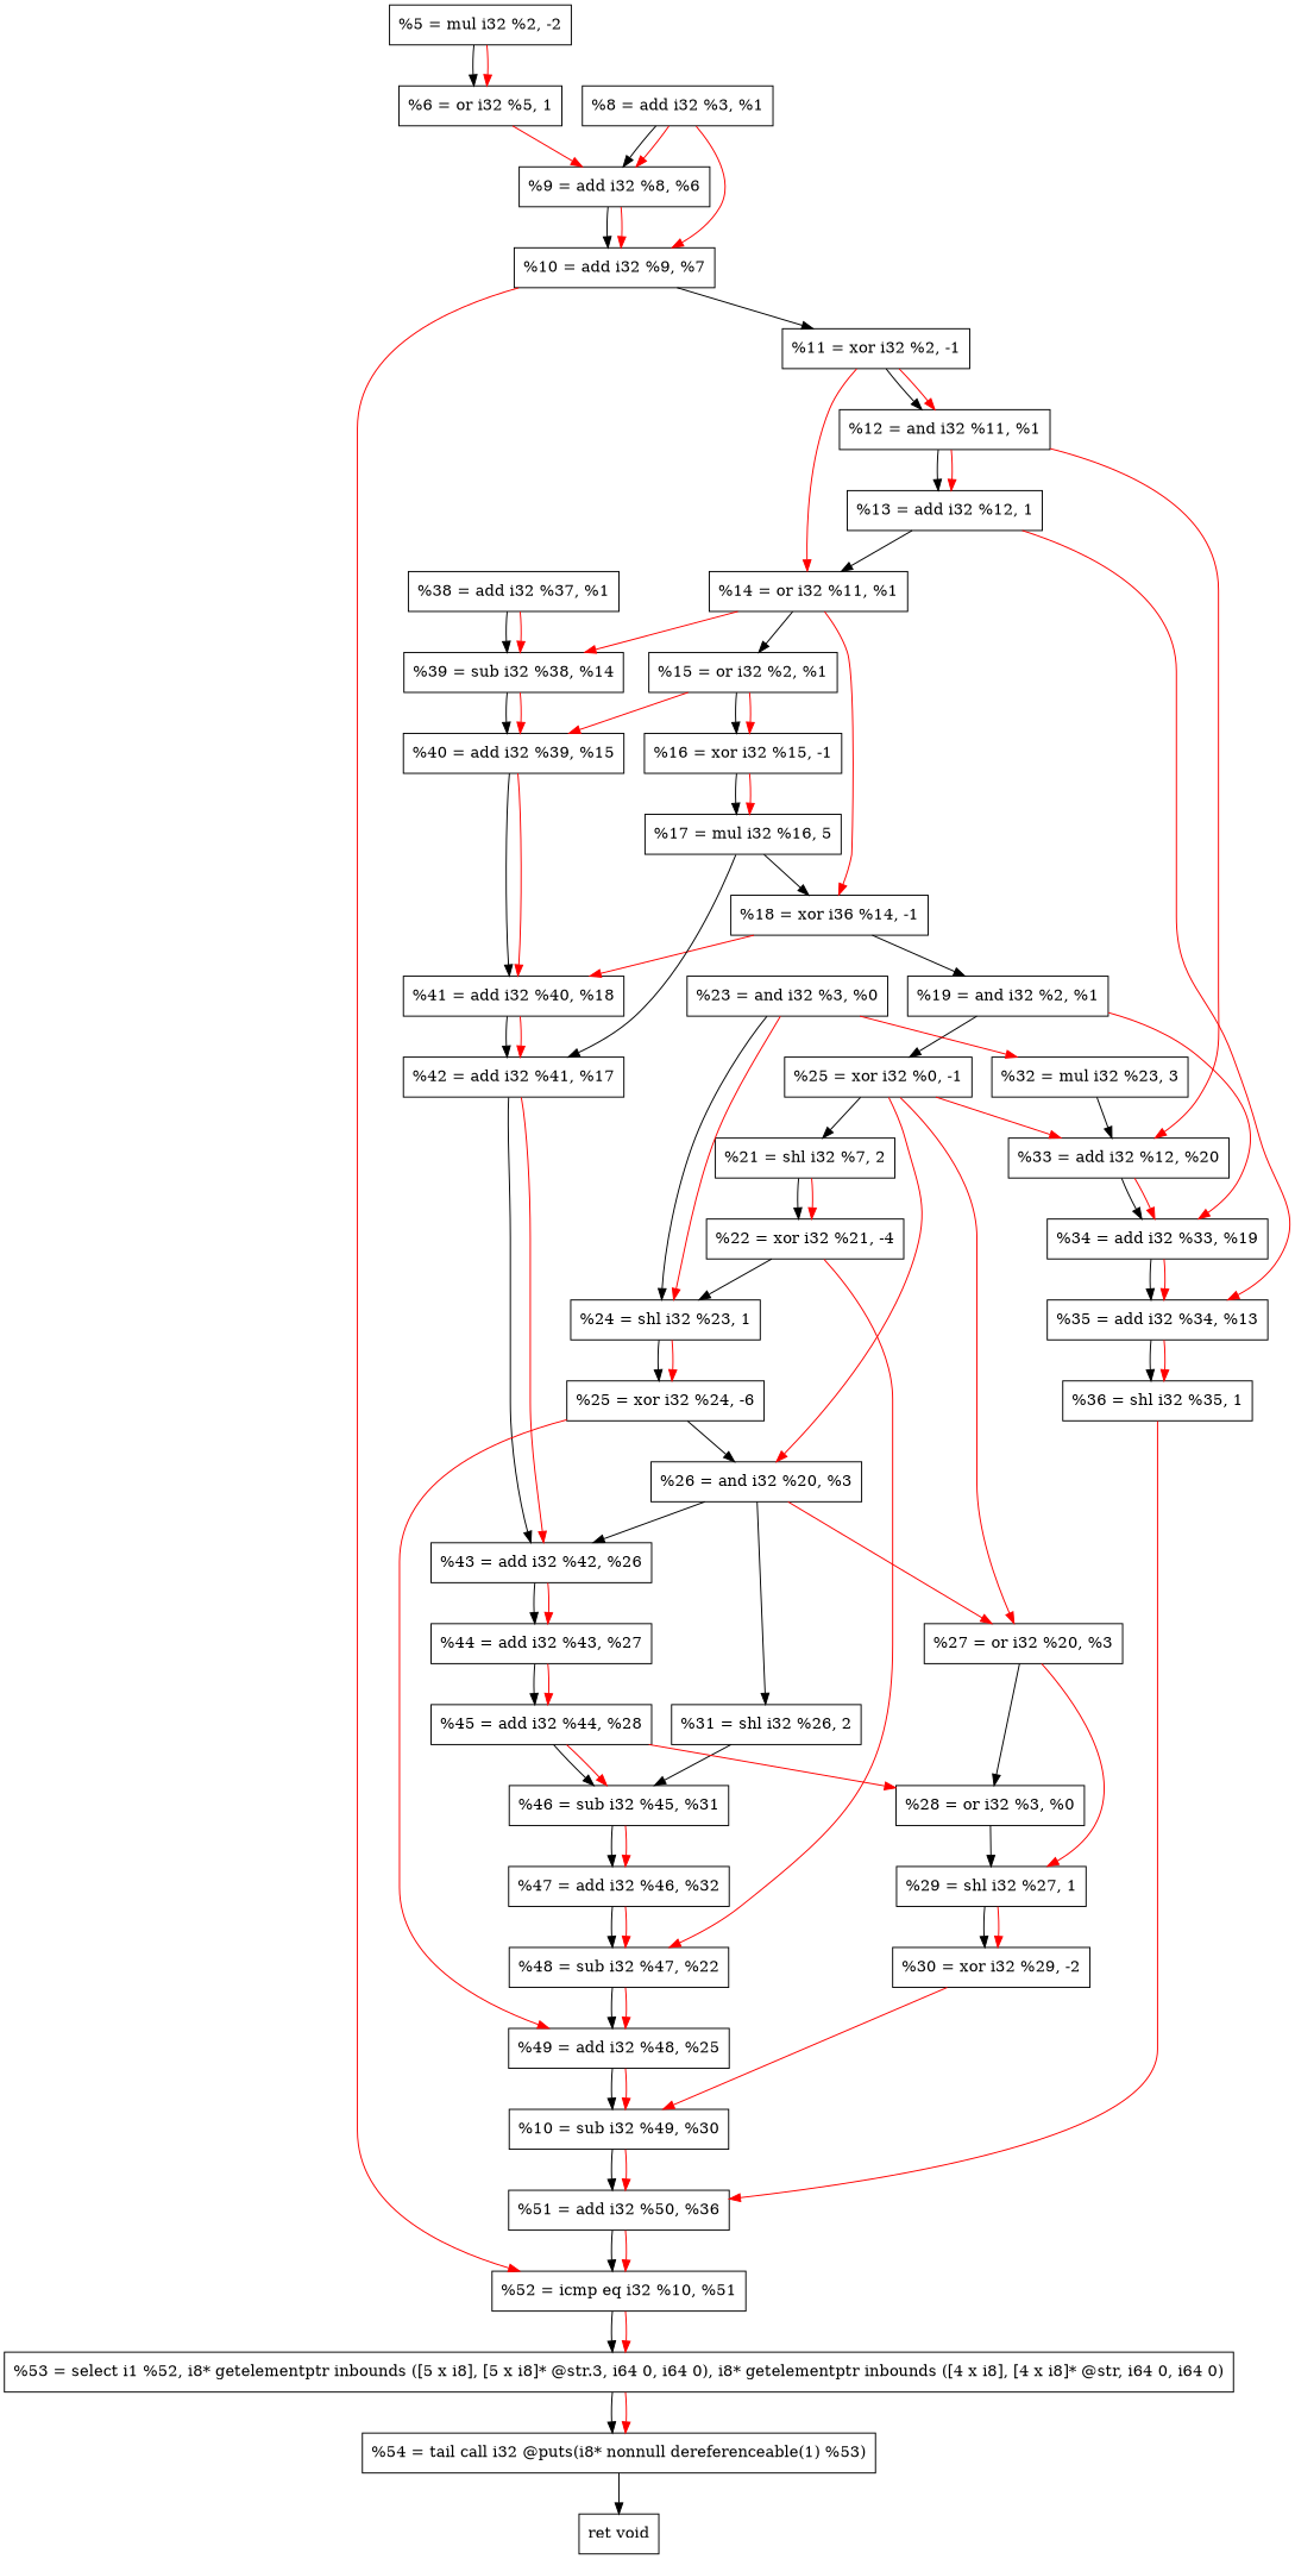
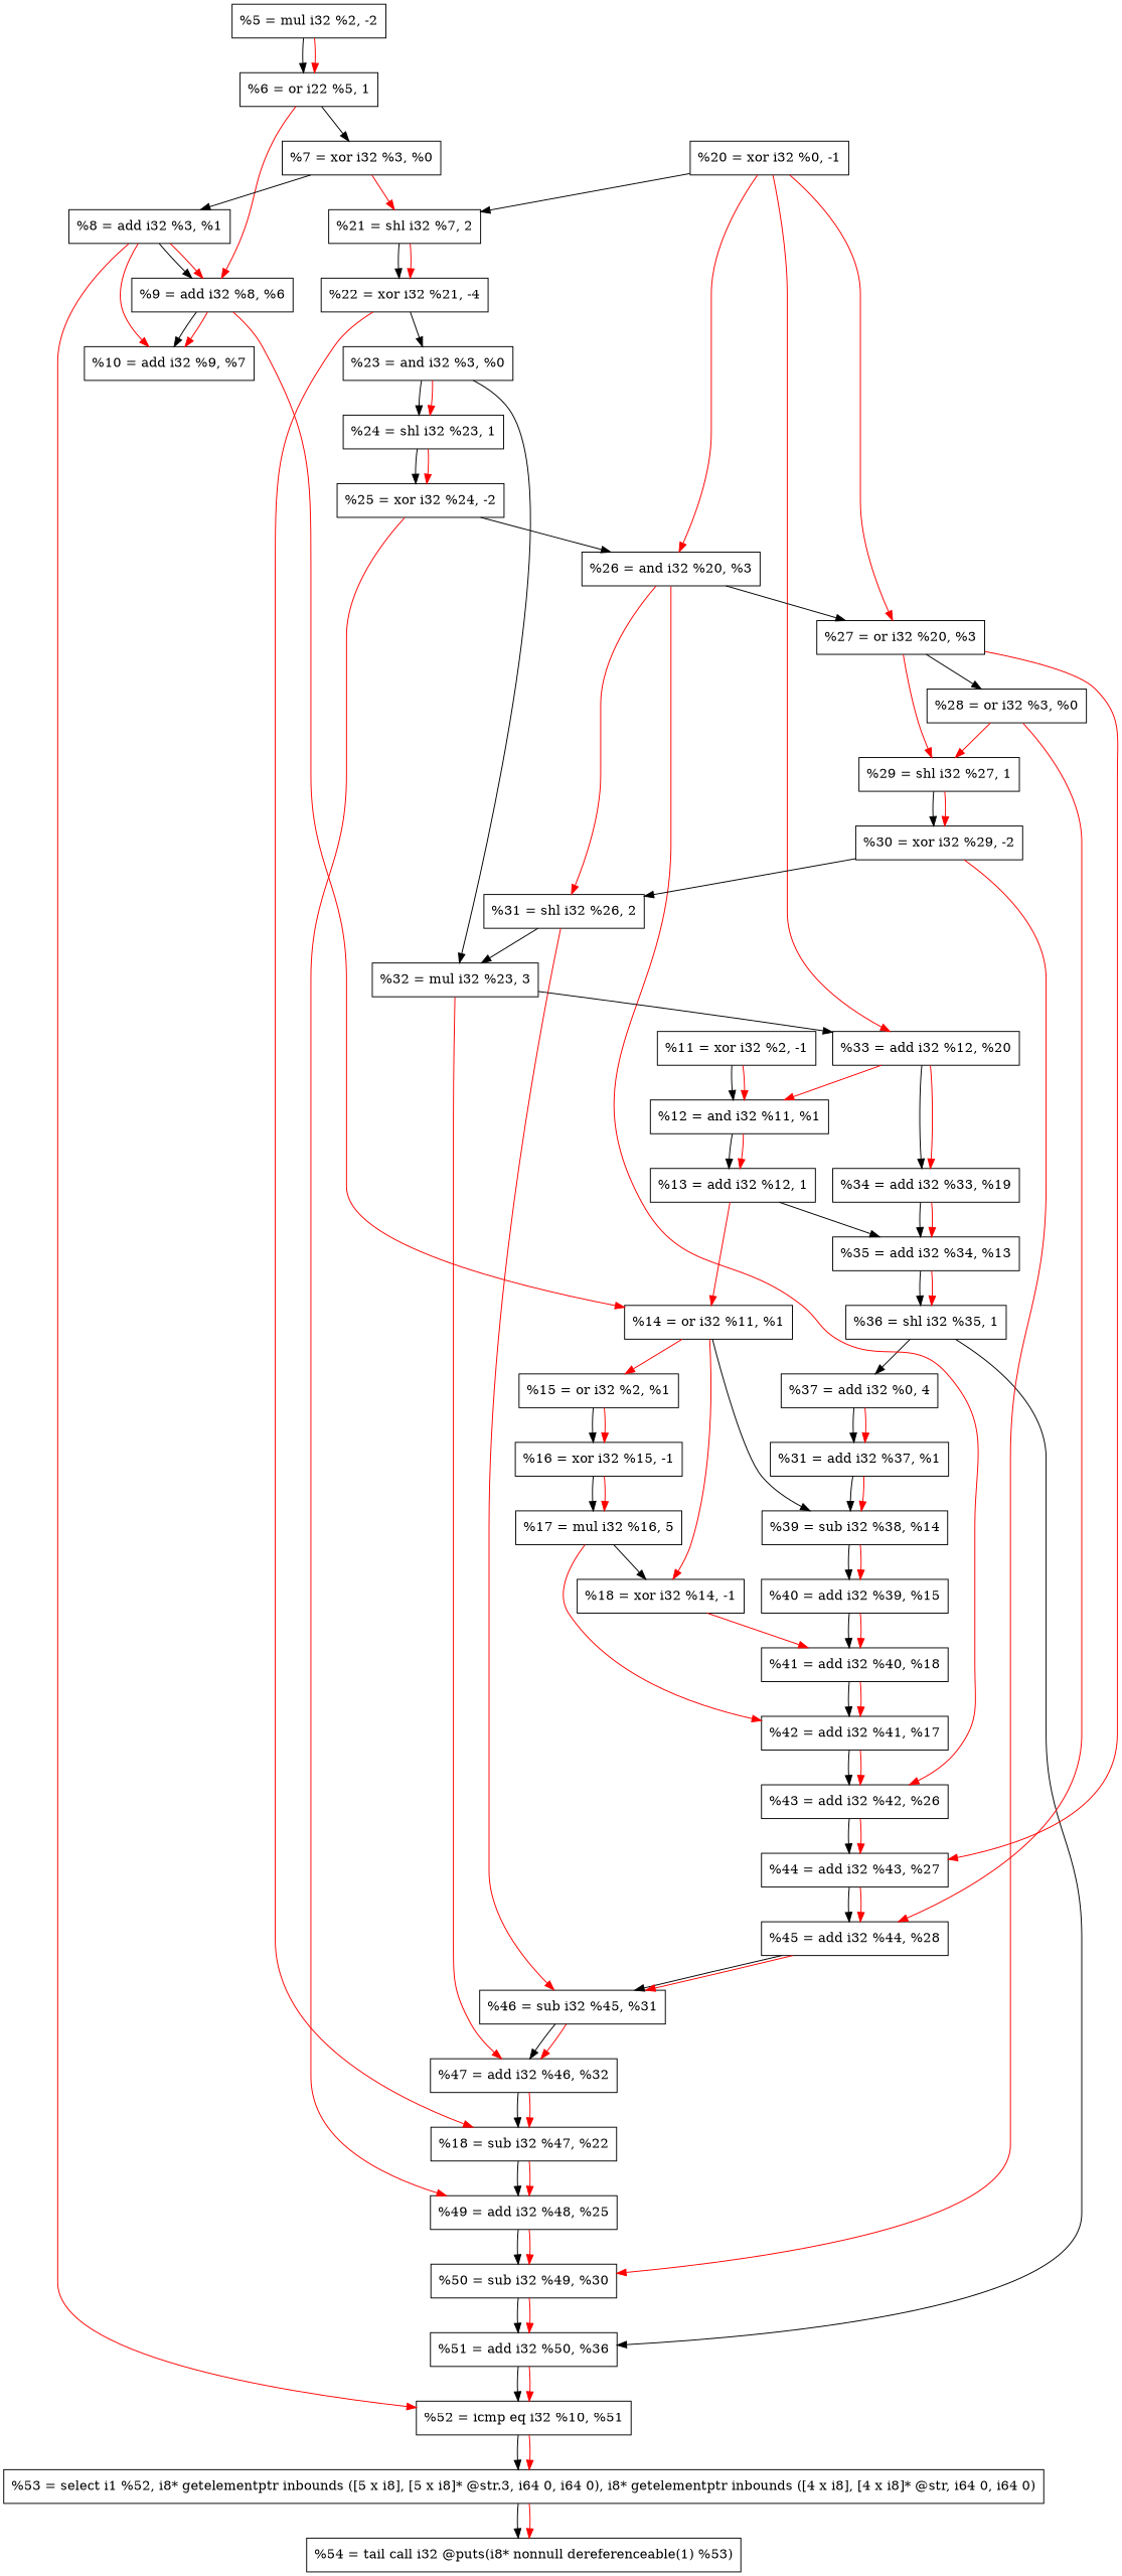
  digraph {
    node [shape=record]
    edge [color=red]
    n1 [label="  %5 = mul i32 %2, -2"]
-   n2 [label="  %6 = or i32 %5, 1"]
+   n2 [label="%6 = or i22 %5, 1"]
+   n3 [label="  %7 = xor i32 %3, %0"]
    n4 [label="  %9 = add i32 %8, %6"]
    n5 [label="  %8 = add i32 %3, %1"]
    n6 [label="  %21 = shl i32 %7, 2"]
    n7 [label="  %10 = add i32 %9, %7"]
    n8 [label="  %11 = xor i32 %2, -1"]
    n9 [label="  %52 = icmp eq i32 %10, %51"]
    n10 [label="  %22 = xor i32 %21, -4"]
    n11 [label="  %12 = and i32 %11, %1"]
    n12 [label="  %14 = or i32 %11, %1"]
    n13 [label="  %53 = select i1 %52, i8* getelementptr inbounds ([5 x i8], [5 x i8]* @str.3, i64 0, i64 0), i8* getelementptr inbounds ([4 x i8], [4 x i8]* @str, i64 0, i64 0)"]
    n14 [label="  %13 = add i32 %12, 1"]
    n15 [label="  %33 = add i32 %12, %20"]
    n16 [label="  %15 = or i32 %2, %1"]
-   n17 [label="%18 = xor i36 %14, -1"]
+   n17 [label="  %18 = xor i32 %14, -1"]
    n18 [label="  %39 = sub i32 %38, %14"]
    n19 [label="  %35 = add i32 %34, %13"]
    n20 [label="  %34 = add i32 %33, %19"]
    n21 [label="  %36 = shl i32 %35, 1"]
    n22 [label="  %16 = xor i32 %15, -1"]
    n23 [label="  %40 = add i32 %39, %15"]
-   n24 [label="  %19 = and i32 %2, %1"]
    n25 [label="  %41 = add i32 %40, %18"]
    n26 [label="  %17 = mul i32 %16, 5"]
    n27 [label="  %42 = add i32 %41, %17"]
    n28 [label="  %43 = add i32 %42, %26"]
-   n29 [label="%25 = xor i32 %0, -1"]
+   n29 [label="  %20 = xor i32 %0, -1"]
    n30 [label="  %26 = and i32 %20, %3"]
    n31 [label="  %27 = or i32 %20, %3"]
    n32 [label="  %31 = shl i32 %26, 2"]
    n33 [label="  %28 = or i32 %3, %0"]
    n34 [label="  %29 = shl i32 %27, 1"]
    n35 [label="  %44 = add i32 %43, %27"]
    n36 [label="  %23 = and i32 %3, %0"]
-   n37 [label="  %48 = sub i32 %47, %22"]
+   n37 [label="%18 = sub i32 %47, %22"]
    n38 [label="  %24 = shl i32 %23, 1"]
    n39 [label="  %32 = mul i32 %23, 3"]
    n40 [label="  %49 = add i32 %48, %25"]
-   n41 [label="%25 = xor i32 %24, -6"]
+   n41 [label="  %25 = xor i32 %24, -2"]
    n42 [label="  %47 = add i32 %46, %32"]
-   n43 [label="%10 = sub i32 %49, %30"]
+   n43 [label="  %50 = sub i32 %49, %30"]
    n44 [label="  %46 = sub i32 %45, %31"]
    n45 [label="  %45 = add i32 %44, %28"]
    n46 [label="  %30 = xor i32 %29, -2"]
    n47 [label="  %51 = add i32 %50, %36"]
-   n49 [label="  %38 = add i32 %37, %1"]
+   n48 [label="  %37 = add i32 %0, 4"]
+   n49 [label="%31 = add i32 %37, %1"]
    n50 [label="  %54 = tail call i32 @puts(i8* nonnull dereferenceable(1) %53)"]
-   n51 [label="  ret void"]
    n1 -> n2 [color=""]
    n1 -> n2
+   n2 -> n3 [color=""]
    n2 -> n4
+   n3 -> n5 [color=""]
+   n3 -> n6
    n4 -> n7 [color=""]
    n4 -> n7
    n5 -> n4 [color=""]
    n5 -> n4
    n5 -> n7
    n6 -> n10 [color=""]
    n6 -> n10
-   n7 -> n8 [color=""]
-   n7 -> n9
+   n5 -> n9
    n8 -> n11 [color=""]
    n8 -> n11
-   n8 -> n12
+   n4 -> n12
    n9 -> n13 [color=""]
    n9 -> n13
-   n10 -> n38 [color=""]
+   n10 -> n36 [color=""]
    n10 -> n37
    n11 -> n14 [color=""]
    n11 -> n14
-   n11 -> n15
-   n12 -> n16 [color=""]
+   n15 -> n11
+   n12 -> n16
    n12 -> n17
-   n12 -> n18
+   n12 -> n18 [color=black]
    n13 -> n50 [color=""]
    n13 -> n50
-   n14 -> n12 [color=""]
-   n14 -> n19
+   n14 -> n12
+   n14 -> n19 [color=black]
    n15 -> n20 [color=""]
    n15 -> n20
    n16 -> n22 [color=""]
    n16 -> n22
-   n16 -> n23
-   n17 -> n24 [color=""]
    n17 -> n25
    n18 -> n23 [color=""]
    n18 -> n23
    n19 -> n21 [color=""]
    n19 -> n21
    n20 -> n19 [color=""]
    n20 -> n19
-   n21 -> n47
+   n21 -> n47 [color=black]
+   n21 -> n48 [color=""]
    n22 -> n26 [color=""]
    n22 -> n26
    n23 -> n25 [color=""]
    n23 -> n25
-   n24 -> n20
-   n24 -> n29 [color=""]
    n25 -> n27 [color=""]
    n25 -> n27
    n26 -> n17 [color=""]
-   n26 -> n27 [color=black]
+   n26 -> n27
    n27 -> n28 [color=""]
    n27 -> n28
    n28 -> n35 [color=""]
    n28 -> n35
    n29 -> n6 [color=""]
    n29 -> n15
    n29 -> n30
    n29 -> n31
-   n30 -> n28 [color=black]
-   n30 -> n31
-   n30 -> n32 [color=black]
+   n30 -> n28
+   n30 -> n31 [color=""]
+   n30 -> n32
    n31 -> n33 [color=""]
    n31 -> n34
-   n32 -> n44 [color=black]
-   n33 -> n34 [color=""]
-   n45 -> n33
+   n31 -> n35
+   n32 -> n39 [color=""]
+   n32 -> n44
+   n33 -> n34
+   n33 -> n45
    n34 -> n46 [color=""]
    n34 -> n46
    n35 -> n45 [color=""]
    n35 -> n45
    n36 -> n38 [color=""]
    n36 -> n38
-   n36 -> n39
+   n36 -> n39 [color=black]
    n37 -> n40 [color=""]
    n37 -> n40
    n38 -> n41 [color=""]
    n38 -> n41
    n39 -> n15 [color=""]
+   n39 -> n42
    n40 -> n43 [color=""]
    n40 -> n43
    n41 -> n30 [color=""]
    n41 -> n40
    n42 -> n37 [color=""]
    n42 -> n37
    n43 -> n47 [color=""]
    n43 -> n47
    n44 -> n42 [color=""]
    n44 -> n42
    n45 -> n44 [color=""]
    n45 -> n44
+   n46 -> n32 [color=""]
    n46 -> n43
    n47 -> n9 [color=""]
    n47 -> n9
+   n48 -> n49 [color=""]
+   n48 -> n49
    n49 -> n18 [color=""]
    n49 -> n18
-   n50 -> n51 [color=""]
  }
